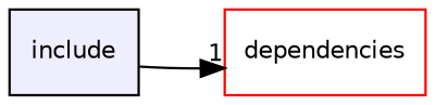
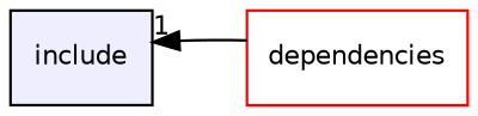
  digraph {
    compound=true
    rankdir=LR
    node [fontname=Helvetica fontsize=10 shape=box style=filled]
    n1 [fillcolor="#eeeeff" label=include pencolor=black]
    n2 [color=red fillcolor=white label=dependencies]
-   n1 -> n2 [headlabel=1 labeldistance=1.5 labelfontname=Helvetica labelfontsize=10]
+   n2 -> n1 [headlabel=1 labeldistance=1.5 labelfontname=Helvetica labelfontsize=10]
  }
